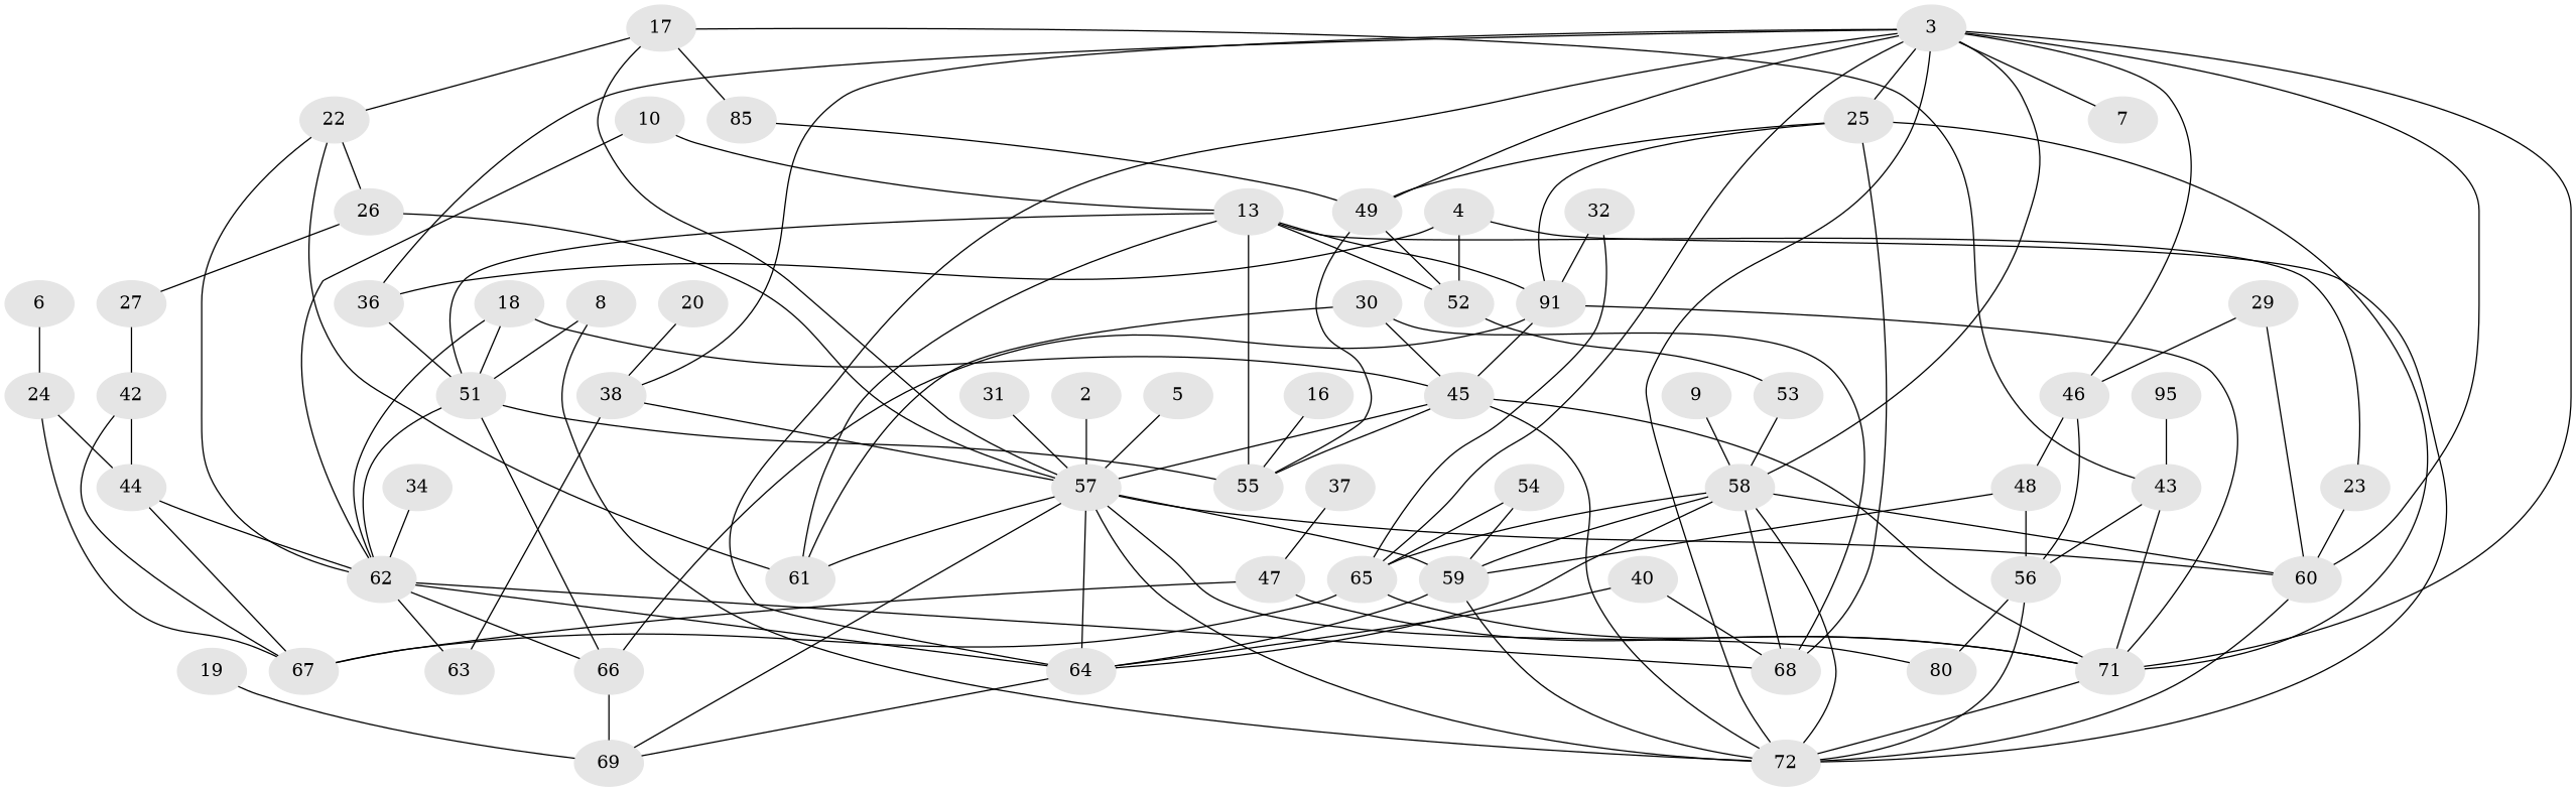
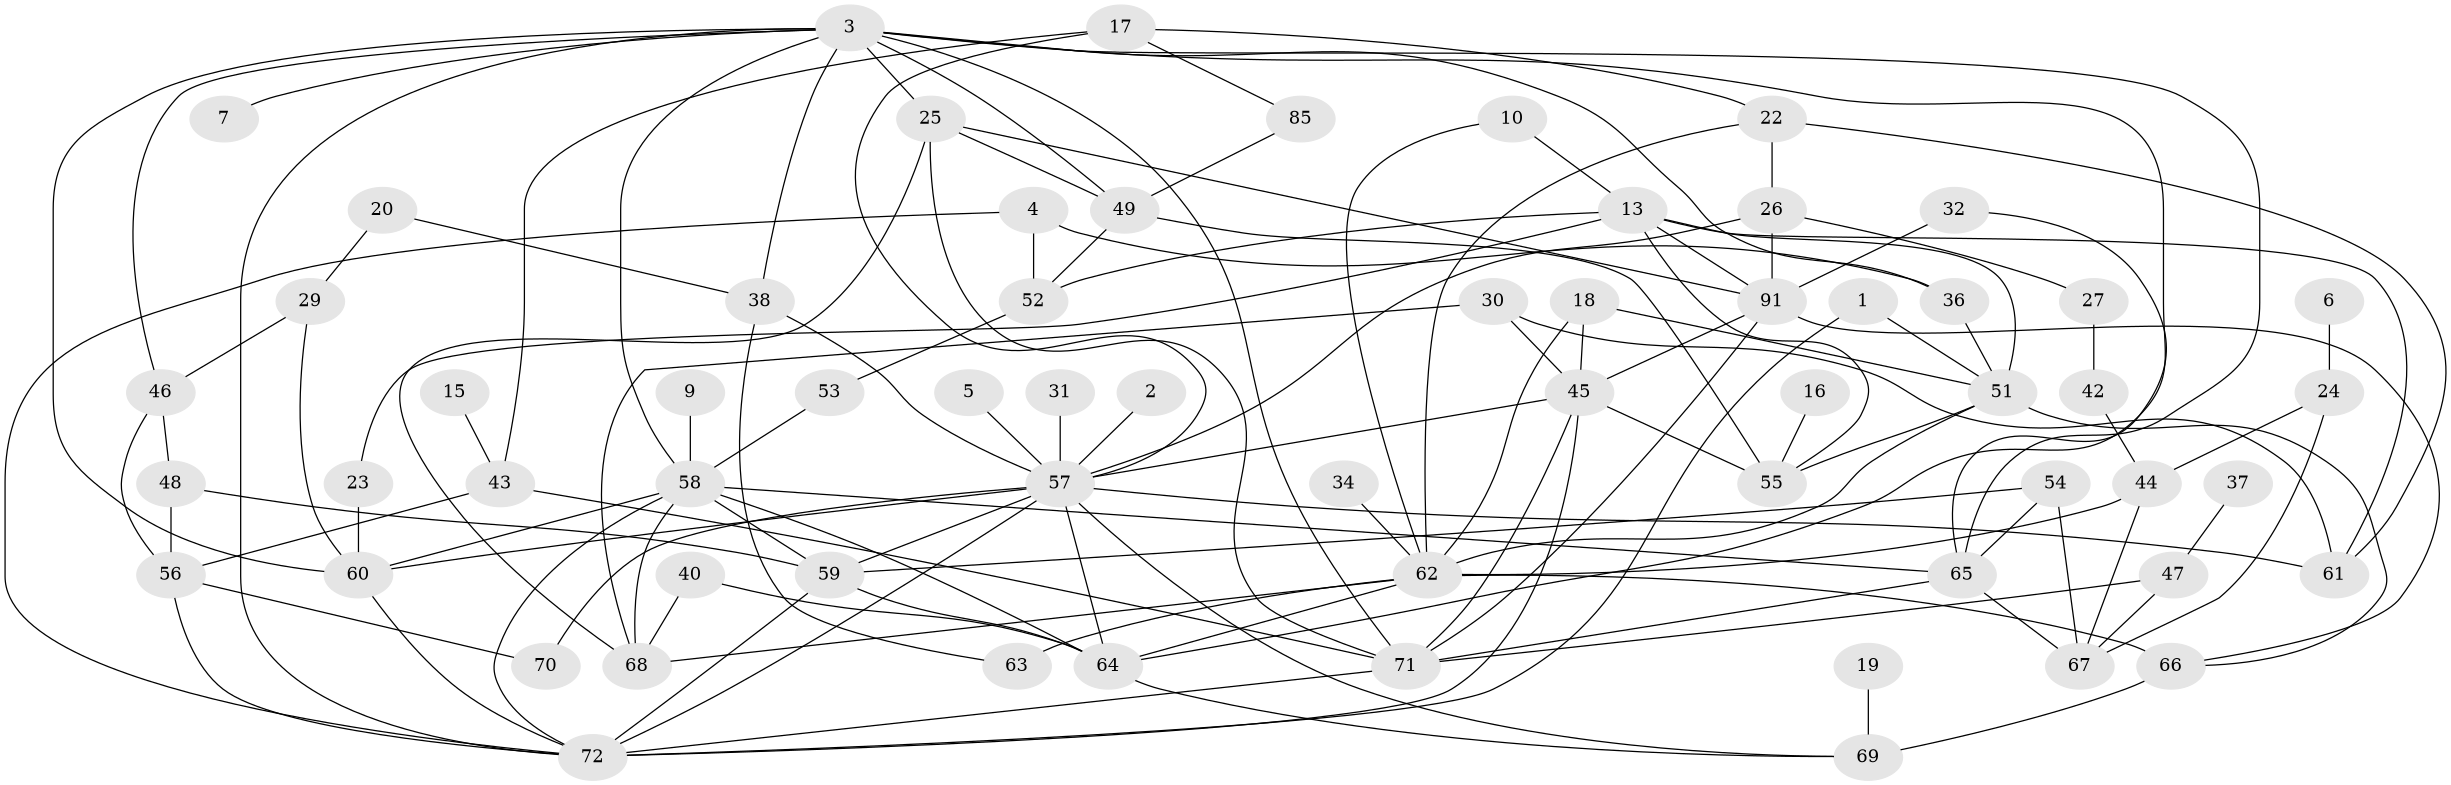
  graph {
    node [color=gray90 style=filled]
    edge [weight=1.0]
-   1 [label=8]
+   1
    51
    72
    62
    55
    66
    2
    57
    60
    64
    61
    69
    59
-   70 [label=80]
+   70
    3
    7
    25
    36
    38
    46
    49
    58
    65
    71
    n25 [label=91]
    68
    63
    56
    48
    52
    67
    4
    53
    5
    6
    24
    44
    9
    10
    13
    23
    45
-   15 [label=95]
+   15
    43
    16
    17
    22
    n48 [label=85]
    26
    18
    19
    20
    29
    27
    42
    30
    31
    32
    34
    37
    47
    40
    54
    1 -- 51
    1 -- 72
    51 -- 62
    51 -- 55
    51 -- 66
    62 -- 66
    62 -- 64
    62 -- 68
    62 -- 63
    66 -- 69 [weight=2.0]
    2 -- 57
    57 -- 72
    57 -- 60
    57 -- 64
    57 -- 61
    57 -- 69
    57 -- 59 [weight=2.0]
    57 -- 70
    60 -- 72
    64 -- 69
    59 -- 72
    59 -- 64
    3 -- 72
    3 -- 60
    3 -- 64
    3 -- 7
    3 -- 25
    3 -- 36
    3 -- 38
    3 -- 46
    3 -- 49
    3 -- 58
    3 -- 65
    3 -- 71
    25 -- 49
    25 -- 71
    25 -- n25
    25 -- 68 [weight=2.0]
    36 -- 51
    38 -- 57
    38 -- 63
    46 -- 56
    46 -- 48
    49 -- 55
    49 -- 52
    58 -- 72
    58 -- 60
    58 -- 64
    58 -- 59
    58 -- 65
    58 -- 68
    65 -- 71
    65 -- 67
    71 -- 72
    n25 -- 66
    n25 -- 71
    n25 -- 45
    56 -- 72
    56 -- 70
    48 -- 59
    48 -- 56
    52 -- 53
    4 -- 72
    4 -- 36
    4 -- 52
    53 -- 58
    5 -- 57
    6 -- 24
    24 -- 67
    24 -- 44 [weight=2.0]
    44 -- 62
    44 -- 67
    9 -- 58
    10 -- 62
    10 -- 13
    13 -- 51
    13 -- 55
    13 -- 61
    13 -- n25
    13 -- 52
    13 -- 23
    23 -- 60
    45 -- 72
    45 -- 55
    45 -- 57
    45 -- 71
    15 -- 43
    43 -- 71
    43 -- 56
    16 -- 55
    17 -- 57
    17 -- 43
    17 -- 22
    17 -- n48
    22 -- 62
    22 -- 61
    22 -- 26
    n48 -- 49
    26 -- 57
+   26 -- n25
    26 -- 27
    18 -- 51
    18 -- 62
    18 -- 45
    19 -- 69
    20 -- 38
+   20 -- 29
    29 -- 60
    29 -- 46
    27 -- 42
    42 -- 44
    30 -- 61
    30 -- 68
    30 -- 45
    31 -- 57
    32 -- 65
    32 -- n25
    34 -- 62
    37 -- 47
    47 -- 71
    47 -- 67
    40 -- 64
    40 -- 68
    54 -- 59
    54 -- 65
-   42 -- 67
+   54 -- 67
  }
